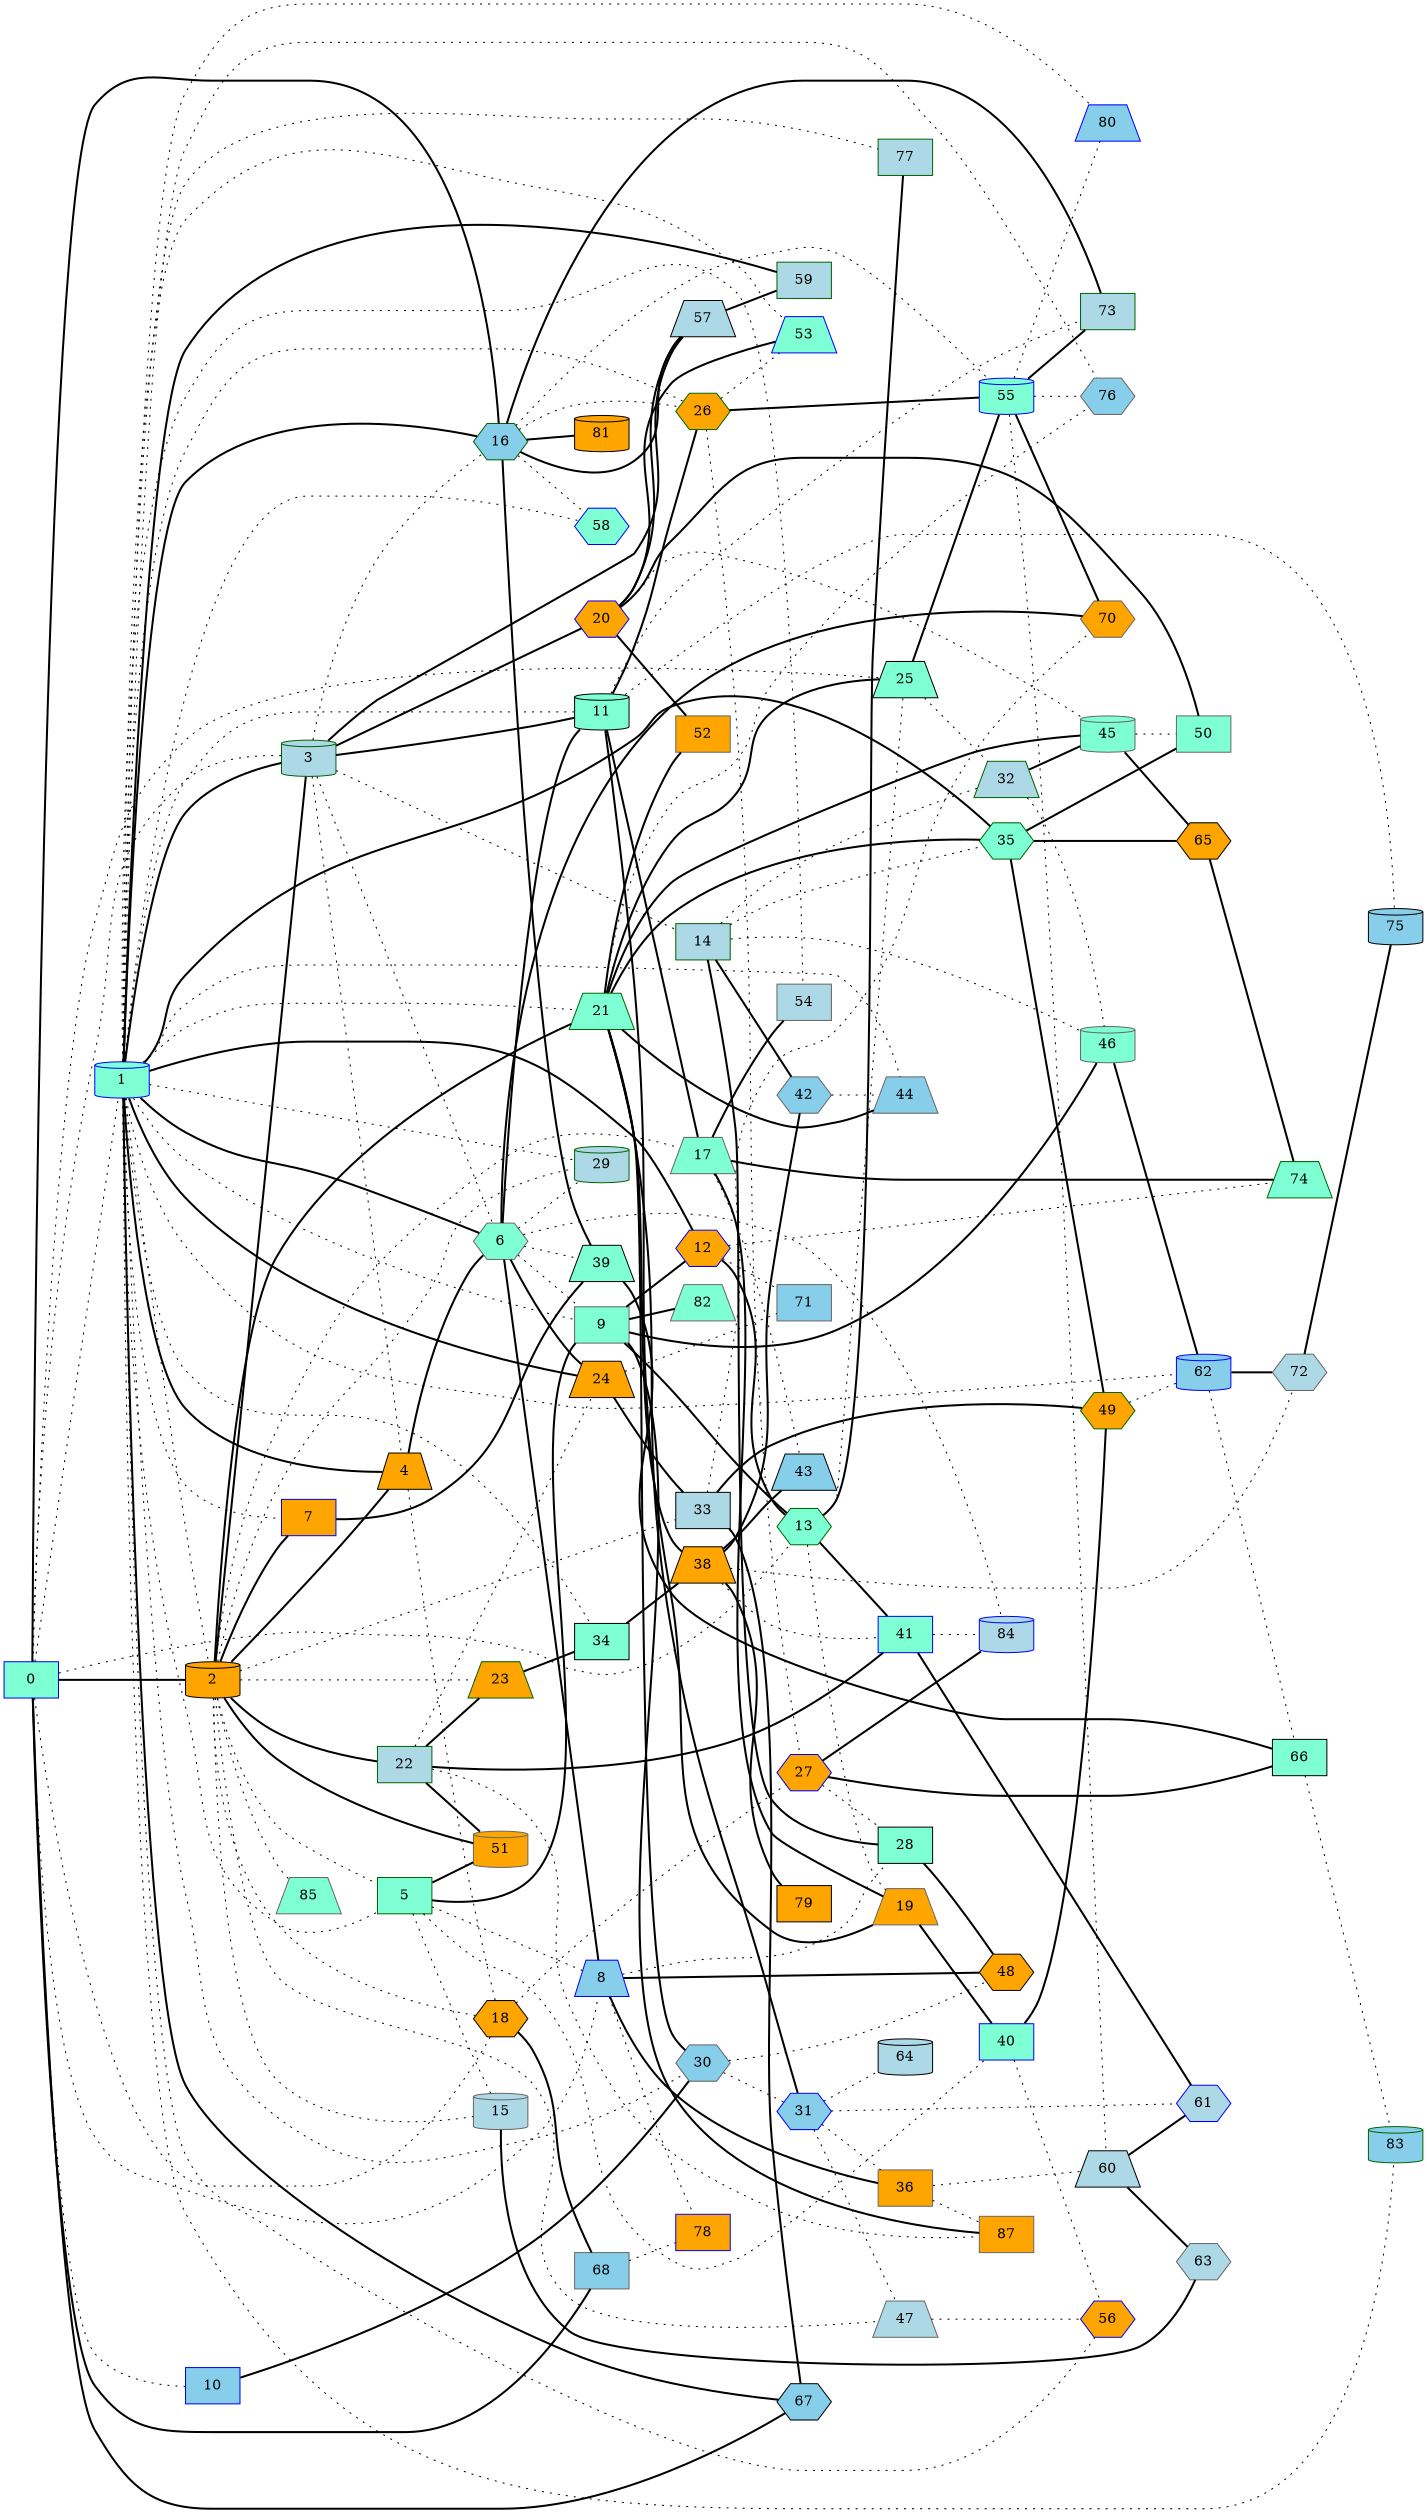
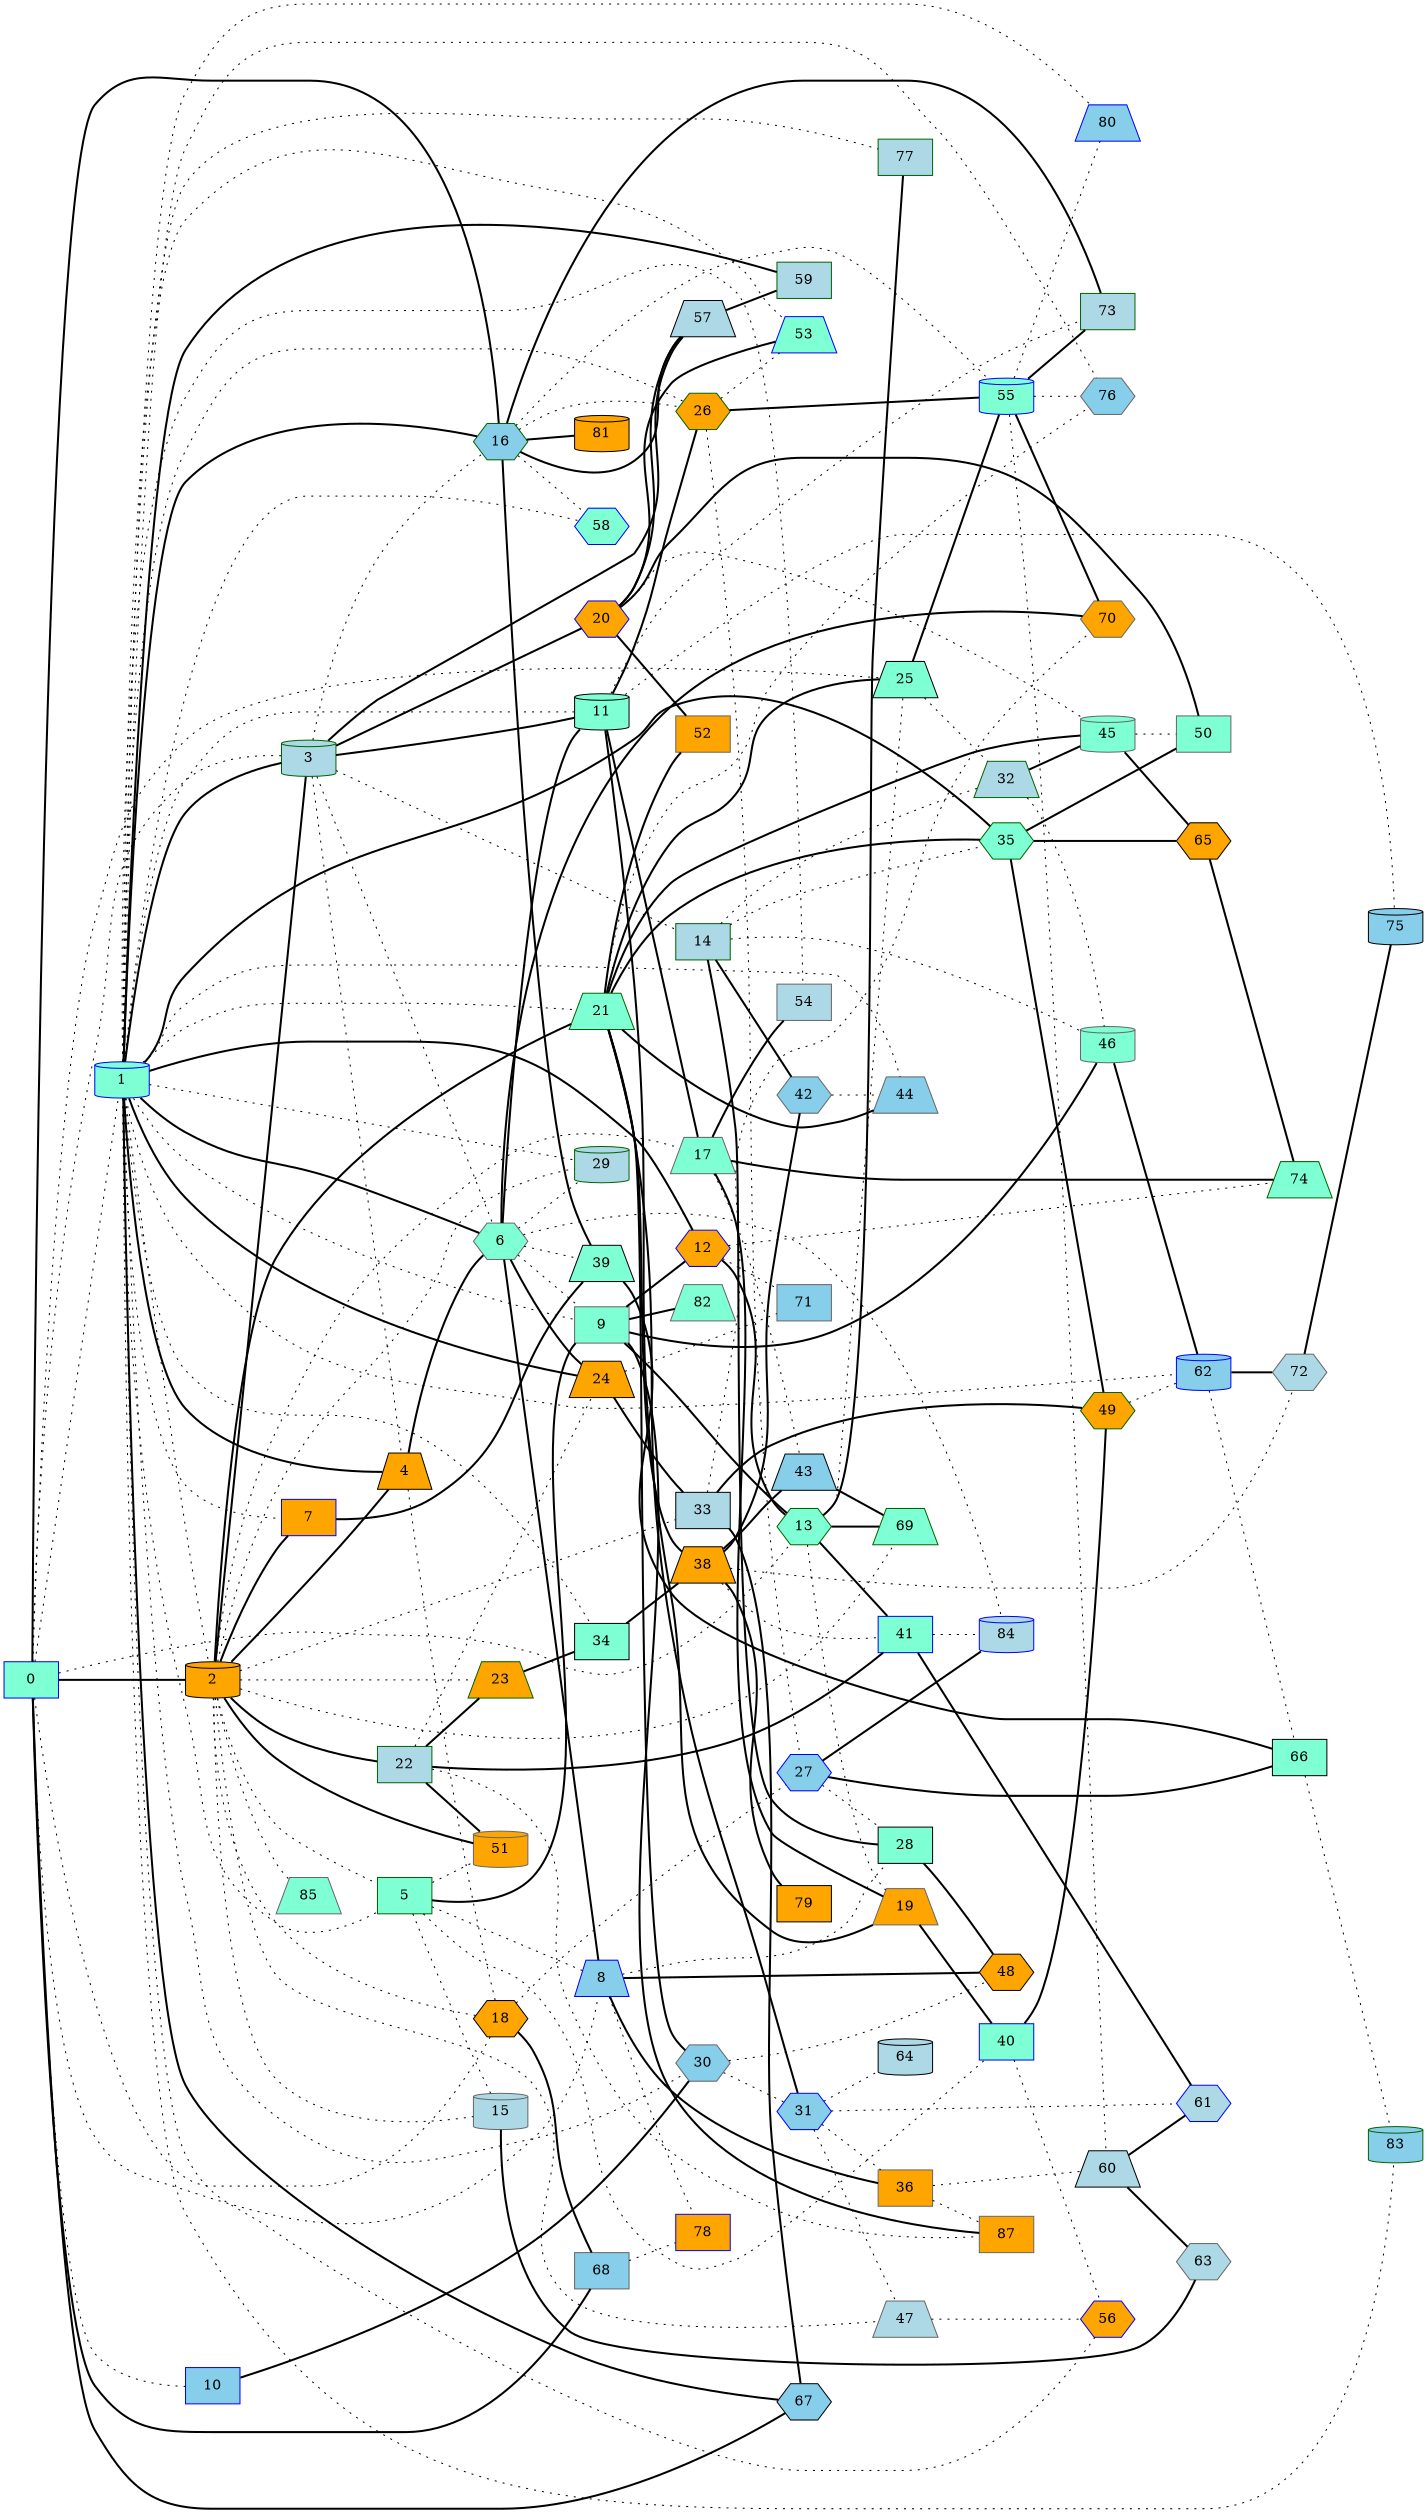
  graph {
    rankdir=LR
    node [color=gray40 fillcolor=aquamarine shape=box style=filled]
    edge [style=bold]
    0 [color=blue]
    1 [color=blue shape=cylinder]
    2 [color=black fillcolor=orange shape=cylinder]
    3 [color=darkgreen fillcolor=lightblue shape=cylinder]
    8 [color=blue fillcolor=skyblue shape=trapezium]
    10 [color=blue fillcolor=skyblue]
    13 [color=darkgreen shape=hexagon]
    16 [color=darkgreen fillcolor=skyblue shape=hexagon]
    18 [color=black fillcolor=orange shape=hexagon]
    25 [color=black shape=trapezium]
    67 [color=black fillcolor=skyblue shape=hexagon]
    68 [fillcolor=skyblue]
    4 [color=black fillcolor=orange shape=trapezium]
    5 [color=darkgreen]
    6 [shape=hexagon]
    7 [color=blue fillcolor=orange]
    9
    11 [color=black shape=cylinder]
    12 [color=blue fillcolor=orange shape=hexagon]
    21 [color=darkgreen shape=trapezium]
    24 [color=black fillcolor=orange shape=trapezium]
    26 [color=darkgreen fillcolor=orange shape=hexagon]
    29 [color=darkgreen fillcolor=lightblue shape=cylinder]
    30 [fillcolor=skyblue shape=hexagon]
    34 [color=black]
    35 [color=darkgreen shape=hexagon]
    44 [fillcolor=skyblue shape=trapezium]
    53 [color=blue shape=trapezium]
    54 [fillcolor=lightblue]
    56 [color=blue fillcolor=orange shape=hexagon]
    58 [color=blue shape=hexagon]
    59 [color=darkgreen fillcolor=lightblue]
    62 [color=blue fillcolor=skyblue shape=cylinder]
    76 [fillcolor=skyblue shape=hexagon]
    77 [color=darkgreen fillcolor=lightblue]
    80 [color=blue fillcolor=skyblue shape=trapezium]
    83 [color=darkgreen fillcolor=skyblue shape=cylinder]
    15 [fillcolor=lightblue shape=cylinder]
    17 [shape=trapezium]
    22 [color=darkgreen fillcolor=lightblue]
    23 [color=darkgreen fillcolor=orange shape=trapezium]
    33 [color=black fillcolor=lightblue]
    47 [fillcolor=lightblue shape=trapezium]
    51 [fillcolor=orange shape=cylinder]
+   69 [color=darkgreen shape=trapezium]
    85 [shape=trapezium]
    14 [color=darkgreen fillcolor=lightblue]
    20 [color=blue fillcolor=orange shape=hexagon]
    57 [color=black fillcolor=lightblue shape=trapezium]
    28 [color=black]
    36 [fillcolor=orange]
    48 [color=black fillcolor=orange shape=hexagon]
    78 [color=blue fillcolor=orange]
    19 [fillcolor=orange shape=trapezium]
    41 [color=blue]
    39 [color=black shape=trapezium]
    73 [color=darkgreen fillcolor=lightblue]
    55 [color=blue shape=cylinder]
    81 [color=black fillcolor=orange shape=cylinder]
-   27 [color=blue fillcolor=orange shape=hexagon]
+   27 [color=blue fillcolor=skyblue shape=hexagon]
    32 [color=darkgreen fillcolor=lightblue shape=trapezium]
    40 [color=blue]
    70 [fillcolor=orange shape=hexagon]
    84 [color=blue fillcolor=lightblue shape=cylinder]
    n65 [fillcolor=orange label=87]
    46 [shape=cylinder]
    82 [shape=trapezium]
    75 [color=black fillcolor=skyblue shape=cylinder]
    71 [fillcolor=skyblue]
    74 [color=darkgreen shape=trapezium]
    45 [shape=cylinder]
    52 [fillcolor=orange]
    31 [color=blue fillcolor=skyblue shape=hexagon]
    38 [color=black fillcolor=orange shape=trapezium]
    50
    49 [color=darkgreen fillcolor=orange shape=hexagon]
    65 [color=black fillcolor=orange shape=hexagon]
    66 [color=black]
    72 [fillcolor=lightblue shape=hexagon]
    63 [fillcolor=lightblue shape=hexagon]
    43 [color=black fillcolor=skyblue shape=trapezium]
    42 [fillcolor=skyblue shape=hexagon]
    60 [color=black fillcolor=lightblue shape=trapezium]
    61 [color=blue fillcolor=lightblue shape=hexagon]
    64 [color=black fillcolor=lightblue shape=cylinder]
    79 [color=black fillcolor=orange]
    0 -- 1 [style=dotted]
    0 -- 2
    0 -- 3 [style=dotted]
    0 -- 8 [style=dotted]
    0 -- 10 [style=dotted]
    0 -- 13 [style=dotted]
    0 -- 16
    0 -- 18 [style=dotted]
    0 -- 25 [style=dotted]
    0 -- 67
    0 -- 68
    1 -- 2 [style=dotted]
    1 -- 3
    1 -- 16
    1 -- 67
    1 -- 4
    1 -- 5 [style=dotted]
    1 -- 6
    1 -- 7 [style=dotted]
    1 -- 9 [style=dotted]
    1 -- 11 [style=dotted]
    1 -- 12
    1 -- 21 [style=dotted]
    1 -- 24
    1 -- 26 [style=dotted]
    1 -- 29 [style=dotted]
    1 -- 30 [style=dotted]
    1 -- 34 [style=dotted]
    1 -- 35
    1 -- 44 [style=dotted]
    1 -- 53 [style=dotted]
    1 -- 54 [style=dotted]
    1 -- 56 [style=dotted]
    1 -- 58 [style=dotted]
    1 -- 59
    1 -- 62 [style=dotted]
    1 -- 76 [style=dotted]
    1 -- 77 [style=dotted]
    1 -- 80 [style=dotted]
    1 -- 83 [style=dotted]
    2 -- 3
    2 -- 18 [style=dotted]
    2 -- 4
    2 -- 5 [style=dotted]
    2 -- 7
    2 -- 21
    2 -- 29 [style=dotted]
    2 -- 15 [style=dotted]
    2 -- 17 [style=dotted]
    2 -- 22
    2 -- 23 [style=dotted]
    2 -- 33 [style=dotted]
    2 -- 47 [style=dotted]
    2 -- 51
+   2 -- 69 [style=dotted]
    2 -- 85 [style=dotted]
    3 -- 16 [style=dotted]
    3 -- 4 [style=dotted]
    3 -- 6 [style=dotted]
    3 -- 11
    3 -- 14 [style=dotted]
    3 -- 20
    3 -- 57
    8 -- 28 [style=dotted]
    8 -- 36
    8 -- 48
    8 -- 78 [style=dotted]
    10 -- 30
    13 -- 25 [style=dotted]
    13 -- 77
+   13 -- 69
    13 -- 19 [style=dotted]
    13 -- 41
    16 -- 26 [style=dotted]
    16 -- 58 [style=dotted]
    16 -- 57
    16 -- 39
    16 -- 73
    16 -- 55 [style=dotted]
    16 -- 81
    18 -- 68
    18 -- 27 [style=dotted]
    25 -- 55
    25 -- 32 [style=dotted]
    68 -- 78 [style=dotted]
    4 -- 18 [style=dotted]
    4 -- 6
    5 -- 8 [style=dotted]
    5 -- 9
    5 -- 15 [style=dotted]
-   5 -- 51
+   5 -- 51 [style=dotted]
    5 -- 40 [style=dotted]
    6 -- 8
    6 -- 9 [style=dotted]
    6 -- 11
    6 -- 24
    6 -- 29 [style=dotted]
    6 -- 39 [style=dotted]
    6 -- 70
    6 -- 84 [style=dotted]
    7 -- 39
    9 -- 13
    9 -- 12
    9 -- n65
    9 -- 46
    9 -- 82
    11 -- 26
    11 -- 17
    11 -- 19
    11 -- 73 [style=dotted]
    11 -- 75 [style=dotted]
    12 -- 13
    12 -- 71 [style=dotted]
    12 -- 74 [style=dotted]
    21 -- 25
    21 -- 30
    21 -- 35
    21 -- 44
    21 -- 76 [style=dotted]
    21 -- 45
    21 -- 52
    21 -- 31
    21 -- 38
    24 -- 33
    24 -- 71 [style=dotted]
    26 -- 53 [style=dotted]
    26 -- 55
    26 -- 27 [style=dotted]
    30 -- 48 [style=dotted]
    30 -- 31 [style=dotted]
    34 -- 38
    35 -- 50
    35 -- 49
    35 -- 65
    62 -- 66 [style=dotted]
    62 -- 72
    15 -- 63
    17 -- 54
    17 -- 19
    17 -- 74
    17 -- 43 [style=dotted]
    22 -- 24 [style=dotted]
    22 -- 23
    22 -- 51
    22 -- 41
    22 -- n65 [style=dotted]
    23 -- 34
    33 -- 67
    33 -- 70 [style=dotted]
    33 -- 49
    47 -- 56 [style=dotted]
    14 -- 35 [style=dotted]
    14 -- 28
    14 -- 32 [style=dotted]
    14 -- 46 [style=dotted]
    14 -- 42
    20 -- 53
    20 -- 57
    20 -- 45 [style=dotted]
    20 -- 52
    20 -- 50
    57 -- 59
    28 -- 48
    36 -- n65 [style=dotted]
    36 -- 60 [style=dotted]
    19 -- 40
    41 -- 84 [style=dotted]
    41 -- 61
    39 -- 66
    55 -- 76 [style=dotted]
    55 -- 80 [style=dotted]
    55 -- 73
    55 -- 70
    55 -- 60 [style=dotted]
    27 -- 28 [style=dotted]
    27 -- 84
    27 -- 66
    32 -- 46 [style=dotted]
    32 -- 45
    40 -- 56 [style=dotted]
    40 -- 49
    46 -- 62
    45 -- 50 [style=dotted]
    45 -- 65
    31 -- 47 [style=dotted]
    31 -- 36 [style=dotted]
    31 -- 61 [style=dotted]
    31 -- 64 [style=dotted]
    38 -- 41 [style=dotted]
    38 -- 72 [style=dotted]
    38 -- 43
    38 -- 42
    38 -- 79
    49 -- 62 [style=dotted]
    65 -- 74
    66 -- 83 [style=dotted]
    72 -- 75
+   43 -- 69
    42 -- 44 [style=dotted]
    60 -- 63
    60 -- 61
  }
